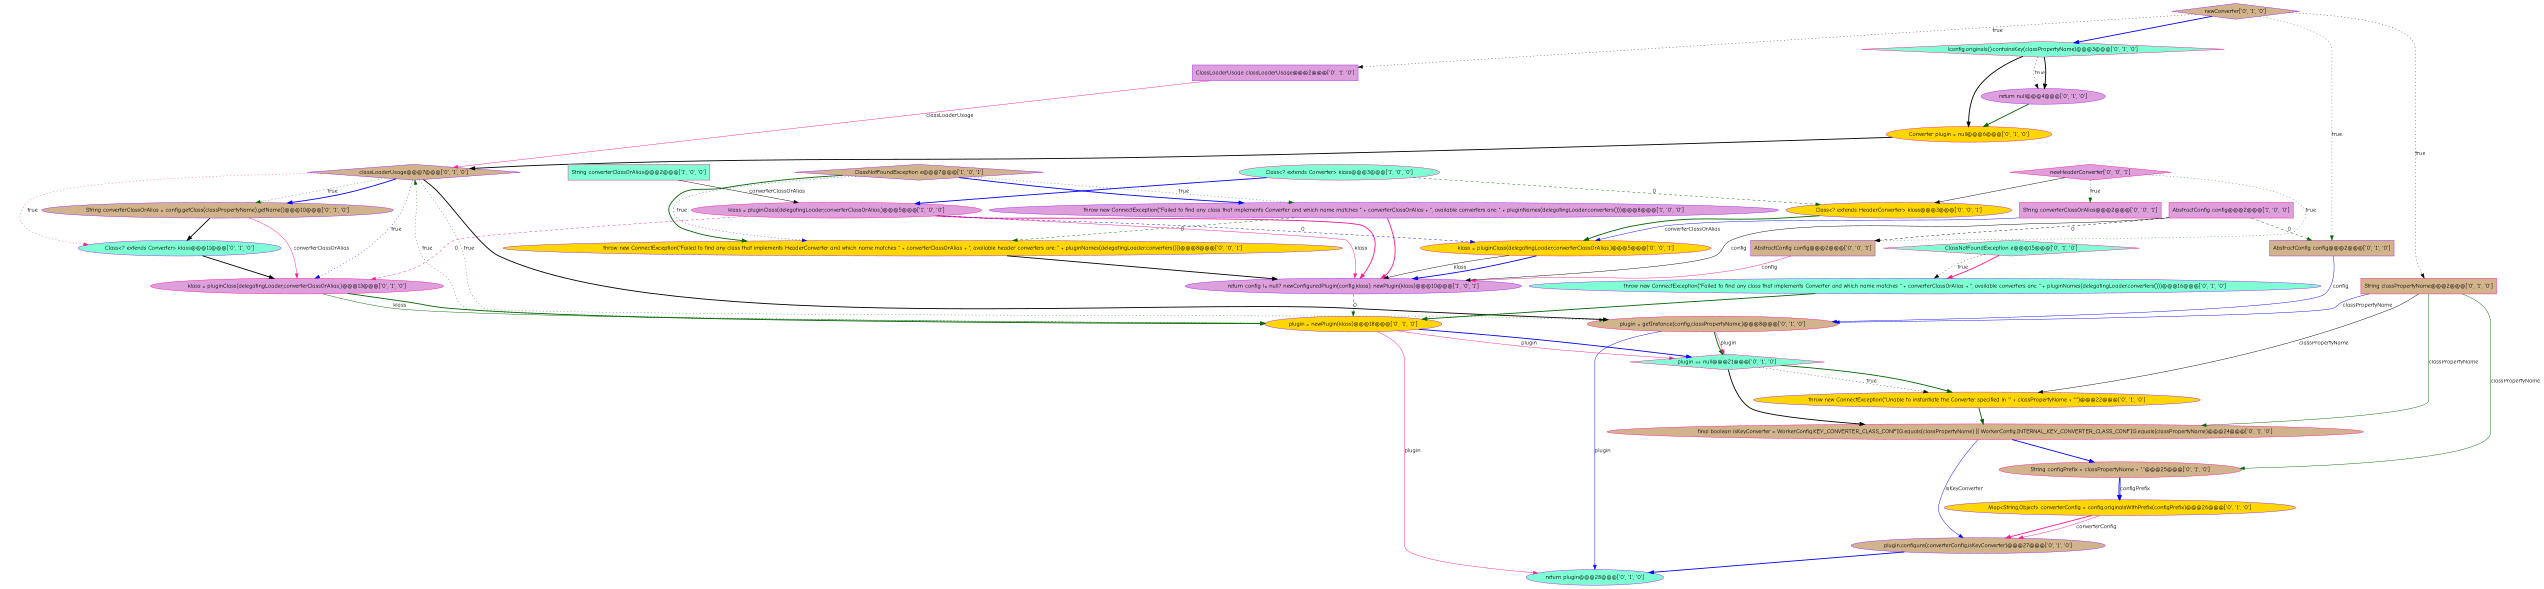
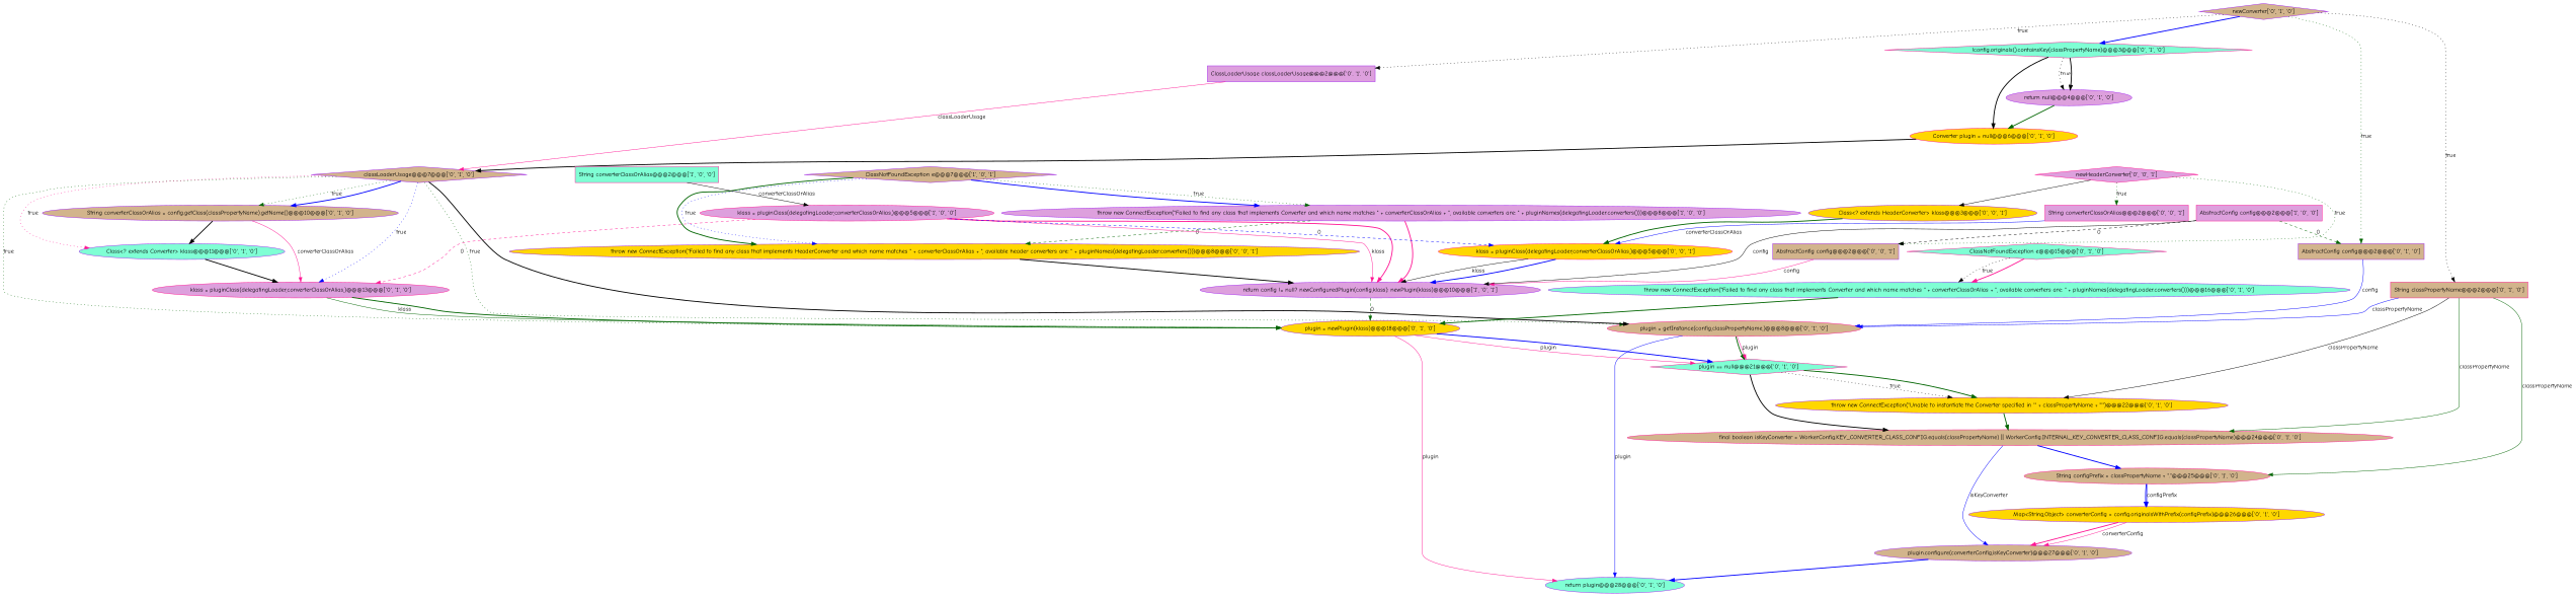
  digraph {
    fontname="Comic Neue"
    node [color=purple fillcolor=tan fontname="Comic Neue" shape=ellipse style=filled]
    edge [color=darkgreen fontname="Comic Neue" style=bold]
    n1 [label="classLoaderUsage@@@7@@@['0', '1', '0']" shape=diamond]
    n2 [color=deeppink label="plugin = getInstance(config,classPropertyName,)@@@8@@@['0', '1', '0']"]
    n3 [fillcolor=gold label="plugin = newPlugin(klass)@@@18@@@['0', '1', '0']"]
    n4 [fillcolor=aquamarine label="Class<? extends Converter> klass@@@11@@@['0', '1', '0']"]
    n5 [label="String converterClassOrAlias = config.getClass(classPropertyName).getName()@@@10@@@['0', '1', '0']"]
    n6 [color=deeppink fillcolor=plum label="klass = pluginClass(delegatingLoader,converterClassOrAlias,)@@@13@@@['0', '1', '0']"]
    n7 [fillcolor=aquamarine label="return plugin@@@28@@@['0', '1', '0']"]
    n8 [color=deeppink fillcolor=aquamarine label="plugin == null@@@21@@@['0', '1', '0']" shape=diamond]
    n9 [label="ClassNotFoundException e@@@7@@@['1', '0', '1']" shape=diamond]
    n10 [fillcolor=gold label="throw new ConnectException(\"Failed to find any class that implements HeaderConverter and which name matches \" + converterClassOrAlias + \", available header converters are: \" + pluginNames(delegatingLoader.converters()))@@@8@@@['0', '0', '1']"]
    n11 [fillcolor=plum label="throw new ConnectException(\"Failed to find any class that implements Converter and which name matches \" + converterClassOrAlias + \", available converters are: \" + pluginNames(delegatingLoader.converters()))@@@8@@@['1', '0', '0']"]
    n12 [fillcolor=plum label="return config != null? newConfiguredPlugin(config,klass): newPlugin(klass)@@@10@@@['1', '0', '1']"]
    n13 [fillcolor=plum label="ClassLoaderUsage classLoaderUsage@@@2@@@['0', '1', '0']" shape=box]
    n14 [color=deeppink fillcolor=plum label="String converterClassOrAlias@@@2@@@['0', '0', '1']" shape=box]
    n15 [color=deeppink fillcolor=gold label="klass = pluginClass(delegatingLoader,converterClassOrAlias,)@@@5@@@['0', '0', '1']"]
    n16 [fillcolor=plum label="return null@@@4@@@['0', '1', '0']"]
    n17 [color=deeppink fillcolor=gold label="Converter plugin = null@@@6@@@['0', '1', '0']"]
    n18 [color=deeppink label="final boolean isKeyConverter = WorkerConfig.KEY_CONVERTER_CLASS_CONFIG.equals(classPropertyName) || WorkerConfig.INTERNAL_KEY_CONVERTER_CLASS_CONFIG.equals(classPropertyName)@@@24@@@['0', '1', '0']"]
    n19 [fillcolor=gold label="throw new ConnectException(\"Unable to instantiate the Converter specified in '\" + classPropertyName + \"'\")@@@22@@@['0', '1', '0']"]
    n20 [color=deeppink label="String configPrefix = classPropertyName + \".\"@@@25@@@['0', '1', '0']"]
    n21 [label="plugin.configure(converterConfig,isKeyConverter)@@@27@@@['0', '1', '0']"]
    n22 [fillcolor=gold label="Map<String,Object> converterConfig = config.originalsWithPrefix(configPrefix)@@@26@@@['0', '1', '0']"]
    n23 [color=deeppink fillcolor=aquamarine label="String converterClassOrAlias@@@2@@@['1', '0', '0']" shape=box]
    n24 [color=deeppink fillcolor=plum label="klass = pluginClass(delegatingLoader,converterClassOrAlias,)@@@5@@@['1', '0', '0']"]
    n25 [color=deeppink fillcolor=plum label="newHeaderConverter['0', '0', '1']" shape=diamond]
    n26 [label="AbstractConfig config@@@2@@@['0', '0', '1']" shape=box]
    n27 [fillcolor=gold label="Class<? extends HeaderConverter> klass@@@3@@@['0', '0', '1']"]
    n28 [label="newConverter['0', '1', '0']" shape=diamond]
    n29 [label="AbstractConfig config@@@2@@@['0', '1', '0']" shape=box]
    n30 [color=deeppink label="String classPropertyName@@@2@@@['0', '1', '0']" shape=box]
    n31 [color=deeppink fillcolor=aquamarine label="!config.originals().containsKey(classPropertyName)@@@3@@@['0', '1', '0']" shape=diamond]
-   n32 [color=deeppink fillcolor=aquamarine label="Class<? extends Converter> klass@@@3@@@['1', '0', '0']"]
    n33 [color=deeppink fillcolor=plum label="AbstractConfig config@@@2@@@['1', '0', '0']" shape=box]
    n34 [color=deeppink fillcolor=aquamarine label="ClassNotFoundException e@@@15@@@['0', '1', '0']" shape=diamond]
    n35 [fillcolor=aquamarine label="throw new ConnectException(\"Failed to find any class that implements Converter and which name matches \" + converterClassOrAlias + \", available converters are: \" + pluginNames(delegatingLoader.converters()))@@@16@@@['0', '1', '0']"]
    n1 -> n2 [label=true style=dotted]
    n1 -> n2 [color=black]
-   n3 -> n1 [label=true style=dotted]
+   n1 -> n3 [label=true style=dotted]
    n1 -> n4 [color=deeppink label=true style=dotted]
    n1 -> n5 [label=true style=dotted]
    n1 -> n5 [color=blue]
    n1 -> n6 [color=blue label=true style=dotted]
    n2 -> n7 [color=blue label=plugin style=solid]
    n2 -> n8
    n2 -> n8 [color=deeppink label=plugin style=solid]
    n3 -> n7 [color=deeppink label=plugin style=solid]
    n3 -> n8 [color=blue]
    n3 -> n8 [color=deeppink label=plugin style=solid]
    n4 -> n6 [color=black]
    n5 -> n4 [color=black]
    n5 -> n6 [color=deeppink label=converterClassOrAlias style=solid]
    n6 -> n3 [label=klass style=solid]
    n6 -> n3
    n8 -> n18 [color=black]
    n8 -> n19
    n8 -> n19 [color=black label=true style=dotted]
    n9 -> n10 [color=blue label=true style=dotted]
    n9 -> n10
    n9 -> n11 [label=true style=dotted]
    n9 -> n11 [color=blue]
    n10 -> n12 [color=black]
    n11 -> n10 [label=0 style=dashed]
    n11 -> n12 [color=deeppink]
    n12 -> n3 [label=0 style=dashed]
    n13 -> n1 [color=deeppink label=classLoaderUsage style=solid]
    n14 -> n15 [color=blue label=converterClassOrAlias style=solid]
    n15 -> n12 [color=blue]
    n15 -> n12 [color=black label=klass style=solid]
    n16 -> n17
    n17 -> n1 [color=black]
    n18 -> n20 [color=blue]
    n18 -> n21 [color=blue label=isKeyConverter style=solid]
    n19 -> n18
    n20 -> n22 [color=blue]
    n20 -> n22 [color=blue label=configPrefix style=solid]
    n21 -> n7 [color=blue]
    n22 -> n21 [color=deeppink]
    n22 -> n21 [color=deeppink label=converterConfig style=solid]
    n23 -> n24 [color=black label=converterClassOrAlias style=solid]
    n24 -> n6 [color=deeppink label=0 style=dashed]
    n24 -> n12 [color=deeppink]
    n24 -> n12 [color=deeppink label=klass style=solid]
    n24 -> n15 [color=blue label=0 style=dashed]
    n25 -> n14 [label=true style=dotted]
    n25 -> n26 [label=true style=dotted]
    n25 -> n27 [color=black style=solid]
    n26 -> n12 [color=deeppink label=config style=solid]
    n27 -> n15
    n28 -> n13 [color=black label=true style=dotted]
    n28 -> n29 [label=true style=dotted]
    n28 -> n30 [color=black label=true style=dotted]
    n28 -> n31 [color=blue]
    n29 -> n2 [color=blue label=config style=solid]
    n30 -> n2 [color=blue label=classPropertyName style=solid]
    n30 -> n18 [label=classPropertyName style=solid]
    n30 -> n19 [color=black label=classPropertyName style=solid]
    n30 -> n20 [label=classPropertyName style=solid]
    n31 -> n16 [color=black label=true style=dotted]
    n31 -> n16 [color=black]
    n31 -> n17 [color=black]
-   n32 -> n24 [color=blue]
-   n32 -> n27 [label=0 style=dashed]
    n33 -> n12 [color=black label=config style=solid]
    n33 -> n26 [color=black label=0 style=dashed]
    n33 -> n29 [label=0 style=dashed]
    n34 -> n35 [color=black label=true style=dotted]
    n34 -> n35 [color=deeppink]
    n35 -> n3
  }
